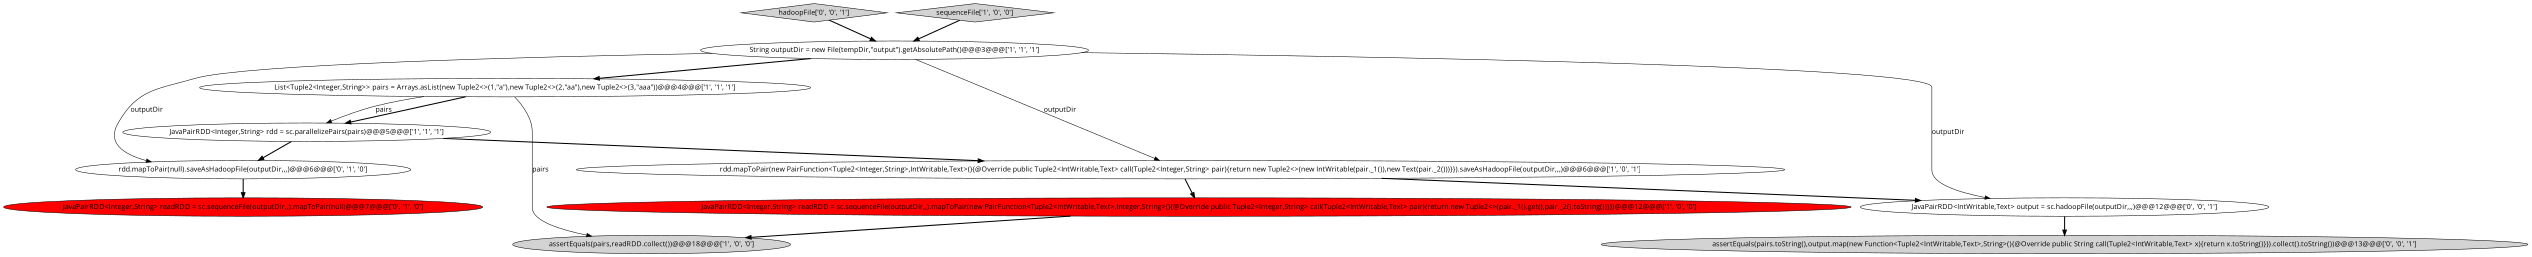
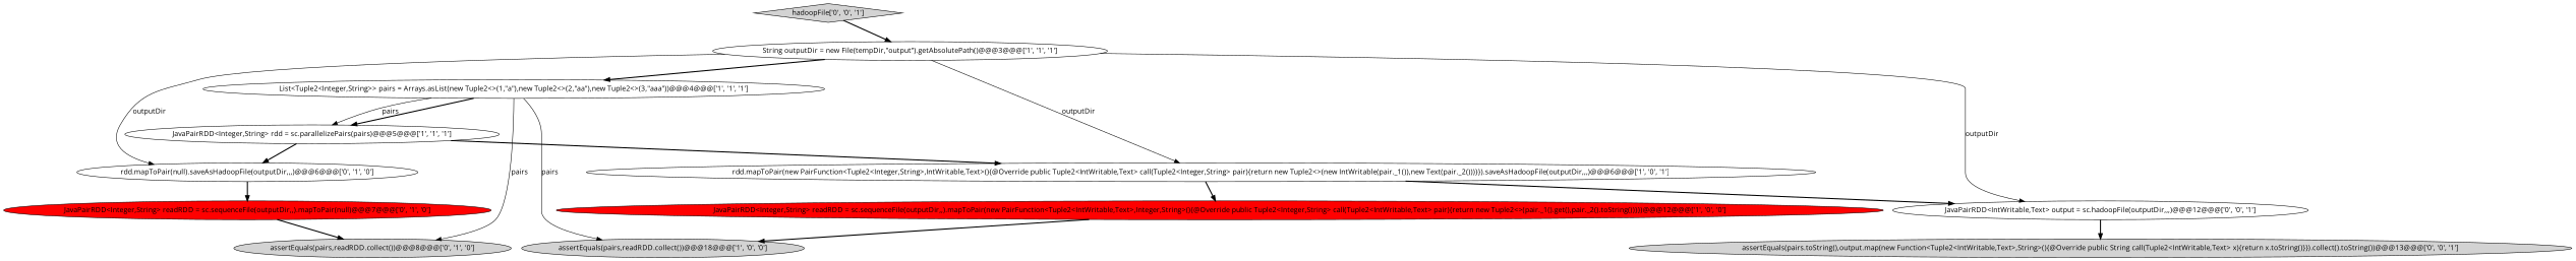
  digraph {
    fontname="Open Sans"
    node [fillcolor=white fontname="Open Sans" shape=ellipse style=filled]
    edge [fontname="Open Sans" style=bold]
    n1 [label="JavaPairRDD<Integer,String> rdd = sc.parallelizePairs(pairs)@@@5@@@['1', '1', '1']"]
    n2 [label="rdd.mapToPair(null).saveAsHadoopFile(outputDir,,,)@@@6@@@['0', '1', '0']"]
    n3 [label="rdd.mapToPair(new PairFunction<Tuple2<Integer,String>,IntWritable,Text>(){@Override public Tuple2<IntWritable,Text> call(Tuple2<Integer,String> pair){return new Tuple2<>(new IntWritable(pair._1()),new Text(pair._2()))}}).saveAsHadoopFile(outputDir,,,)@@@6@@@['1', '0', '1']"]
    n4 [fillcolor=red label="JavaPairRDD<Integer,String> readRDD = sc.sequenceFile(outputDir,,).mapToPair(null)@@@7@@@['0', '1', '0']"]
    n5 [label="JavaPairRDD<IntWritable,Text> output = sc.hadoopFile(outputDir,,,)@@@12@@@['0', '0', '1']"]
    n6 [fillcolor=red label="JavaPairRDD<Integer,String> readRDD = sc.sequenceFile(outputDir,,).mapToPair(new PairFunction<Tuple2<IntWritable,Text>,Integer,String>(){@Override public Tuple2<Integer,String> call(Tuple2<IntWritable,Text> pair){return new Tuple2<>(pair._1().get(),pair._2().toString())}})@@@12@@@['1', '0', '0']"]
+   n7 [fillcolor=lightgray label="assertEquals(pairs,readRDD.collect())@@@8@@@['0', '1', '0']"]
    n8 [fillcolor=lightgray label="assertEquals(pairs.toString(),output.map(new Function<Tuple2<IntWritable,Text>,String>(){@Override public String call(Tuple2<IntWritable,Text> x){return x.toString()}}).collect().toString())@@@13@@@['0', '0', '1']"]
    n9 [fillcolor=lightgray label="hadoopFile['0', '0', '1']" shape=diamond]
    n10 [label="String outputDir = new File(tempDir,\"output\").getAbsolutePath()@@@3@@@['1', '1', '1']"]
    n11 [label="List<Tuple2<Integer,String>> pairs = Arrays.asList(new Tuple2<>(1,\"a\"),new Tuple2<>(2,\"aa\"),new Tuple2<>(3,\"aaa\"))@@@4@@@['1', '1', '1']"]
-   n12 [fillcolor=lightgray label="sequenceFile['1', '0', '0']" shape=diamond]
    n13 [fillcolor=lightgray label="assertEquals(pairs,readRDD.collect())@@@18@@@['1', '0', '0']"]
    n1 -> n2
    n1 -> n3
    n2 -> n4
    n3 -> n5
    n3 -> n6
+   n4 -> n7
    n5 -> n8
    n6 -> n13
    n9 -> n10
    n10 -> n2 [label=outputDir style=solid]
    n10 -> n3 [label=outputDir style=solid]
    n10 -> n5 [label=outputDir style=solid]
    n10 -> n11
    n11 -> n1
    n11 -> n1 [label=pairs style=solid]
+   n11 -> n7 [label=pairs style=solid]
    n11 -> n13 [label=pairs style=solid]
-   n12 -> n10
  }
